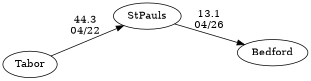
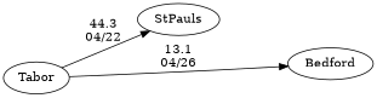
  digraph {
    rankdir=LR
    edge [random=random]
    Tabor
    StPauls
    Bedford
    Tabor -> StPauls [label="44.3\n04/22" weight=56]
-   StPauls -> Bedford [label="13.1\n04/26" weight=87]
+   Tabor -> Bedford [label="13.1\n04/26" weight=87]
  }
